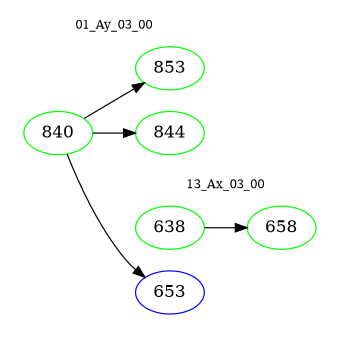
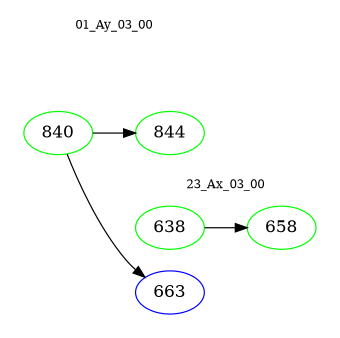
  digraph {
    rankdir=LR
    node [color=green]
    edge [color=black]
    n1 [label=638]
    n2 [label=658]
-   n3 [color=blue label=653]
+   n3 [color=blue label=663]
    n4 [label=840]
    n5 [label=844]
-   n6 [label=853]
    subgraph cluster_1 {
      color=white
      fontsize=10
-     label="13_Ax_03_00"
+     label="23_Ax_03_00"
      n1
      n2
      n3
    }
    subgraph cluster_2 {
      color=white
      fontsize=10
      label="01_Ay_03_00"
      n4
      n5
-     n6
    }
    n1 -> n2
    n4 -> n3
    n4 -> n5
-   n4 -> n6
  }
